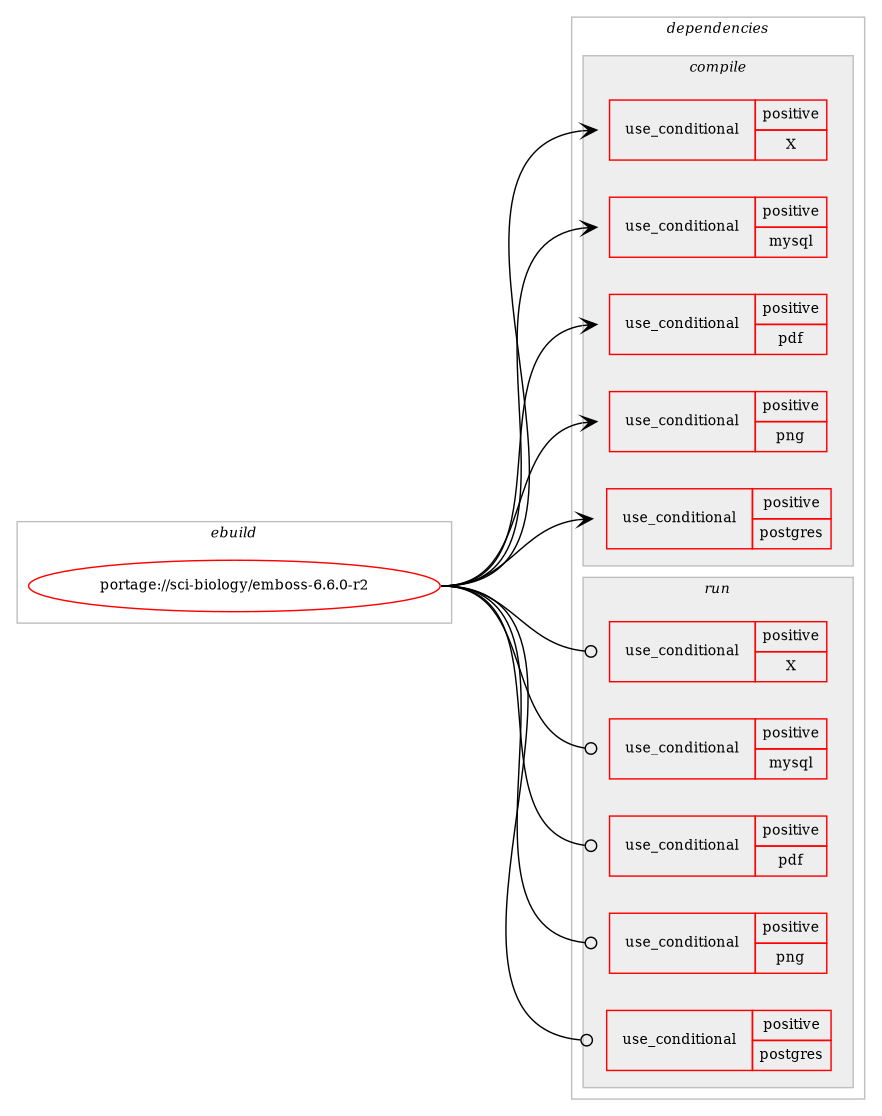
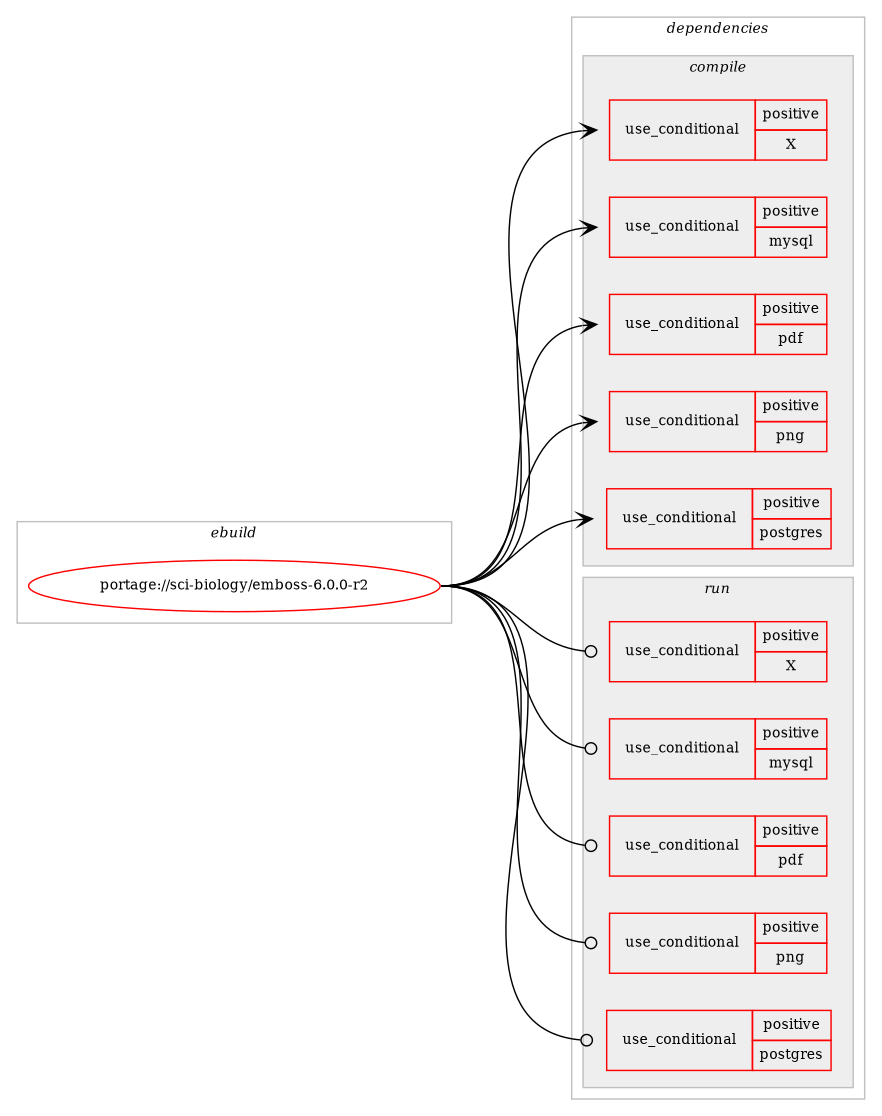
  digraph {
    compound=true
    concentrate=true
    fontname="DejaVu Serif"
    fontsize=10
    newrank=true
    rankdir=LR
    ranksep=1.5
    node [color=red fontname="DejaVu Serif" fontsize=10 shape=none]
    edge [arrowhead=vee headport=w style=solid tailport=e weight=20 fontname="DejaVu Serif"]
-   n1 [label="portage://sci-biology/emboss-6.6.0-r2" width=4 shape=""]
+   n1 [label="portage://sci-biology/emboss-6.0.0-r2" width=4 shape=""]
    n2 [label=<<TABLE BORDER="0" CELLBORDER="1" CELLSPACING="0" CELLPADDING="4"><TR><TD ROWSPAN="3" CELLPADDING="10">use_conditional</TD></TR><TR><TD>positive</TD></TR><TR><TD>X</TD></TR></TABLE>>]
    n3 [label=<<TABLE BORDER="0" CELLBORDER="1" CELLSPACING="0" CELLPADDING="4"><TR><TD ROWSPAN="3" CELLPADDING="10">use_conditional</TD></TR><TR><TD>positive</TD></TR><TR><TD>mysql</TD></TR></TABLE>>]
    n4 [label=<<TABLE BORDER="0" CELLBORDER="1" CELLSPACING="0" CELLPADDING="4"><TR><TD ROWSPAN="3" CELLPADDING="10">use_conditional</TD></TR><TR><TD>positive</TD></TR><TR><TD>pdf</TD></TR></TABLE>>]
    n5 [label=<<TABLE BORDER="0" CELLBORDER="1" CELLSPACING="0" CELLPADDING="4"><TR><TD ROWSPAN="3" CELLPADDING="10">use_conditional</TD></TR><TR><TD>positive</TD></TR><TR><TD>png</TD></TR></TABLE>>]
    n6 [label=<<TABLE BORDER="0" CELLBORDER="1" CELLSPACING="0" CELLPADDING="4"><TR><TD ROWSPAN="3" CELLPADDING="10">use_conditional</TD></TR><TR><TD>positive</TD></TR><TR><TD>postgres</TD></TR></TABLE>>]
    n7 [label=<<TABLE BORDER="0" CELLBORDER="1" CELLSPACING="0" CELLPADDING="4"><TR><TD ROWSPAN="3" CELLPADDING="10">use_conditional</TD></TR><TR><TD>positive</TD></TR><TR><TD>X</TD></TR></TABLE>>]
    n8 [label=<<TABLE BORDER="0" CELLBORDER="1" CELLSPACING="0" CELLPADDING="4"><TR><TD ROWSPAN="3" CELLPADDING="10">use_conditional</TD></TR><TR><TD>positive</TD></TR><TR><TD>mysql</TD></TR></TABLE>>]
    n9 [label=<<TABLE BORDER="0" CELLBORDER="1" CELLSPACING="0" CELLPADDING="4"><TR><TD ROWSPAN="3" CELLPADDING="10">use_conditional</TD></TR><TR><TD>positive</TD></TR><TR><TD>pdf</TD></TR></TABLE>>]
    n10 [label=<<TABLE BORDER="0" CELLBORDER="1" CELLSPACING="0" CELLPADDING="4"><TR><TD ROWSPAN="3" CELLPADDING="10">use_conditional</TD></TR><TR><TD>positive</TD></TR><TR><TD>png</TD></TR></TABLE>>]
    n11 [label=<<TABLE BORDER="0" CELLBORDER="1" CELLSPACING="0" CELLPADDING="4"><TR><TD ROWSPAN="3" CELLPADDING="10">use_conditional</TD></TR><TR><TD>positive</TD></TR><TR><TD>postgres</TD></TR></TABLE>>]
    subgraph cluster_1 {
      color=gray
      label=<<i>ebuild</i>>
      rank=same
      n1
    }
    subgraph cluster_2 {
      color=gray
      label=<<i>dependencies</i>>
      subgraph cluster_3 {
        color=gray
        fillcolor="#eeeeee"
        label=<<i>compile</i>>
        style=filled
        subgraph sub_4 {
          color=gray
          fillcolor="#eeeeee"
          label=<<i>compile</i>>
          style=filled
          n2
        }
        subgraph sub_5 {
          color=gray
          fillcolor="#eeeeee"
          label=<<i>compile</i>>
          style=filled
          n3
        }
        subgraph sub_6 {
          color=gray
          fillcolor="#eeeeee"
          label=<<i>compile</i>>
          style=filled
          n4
        }
        subgraph sub_7 {
          color=gray
          fillcolor="#eeeeee"
          label=<<i>compile</i>>
          style=filled
          n5
        }
        subgraph sub_8 {
          color=gray
          fillcolor="#eeeeee"
          label=<<i>compile</i>>
          style=filled
          n6
        }
      }
      subgraph cluster_9 {
        color=gray
        fillcolor="#eeeeee"
        label=<<i>compile and run</i>>
        style=filled
      }
      subgraph cluster_10 {
        color=gray
        fillcolor="#eeeeee"
        label=<<i>run</i>>
        style=filled
        subgraph sub_11 {
          color=gray
          fillcolor="#eeeeee"
          label=<<i>run</i>>
          style=filled
          n7
        }
        subgraph sub_12 {
          color=gray
          fillcolor="#eeeeee"
          label=<<i>run</i>>
          style=filled
          n8
        }
        subgraph sub_13 {
          color=gray
          fillcolor="#eeeeee"
          label=<<i>run</i>>
          style=filled
          n9
        }
        subgraph sub_14 {
          color=gray
          fillcolor="#eeeeee"
          label=<<i>run</i>>
          style=filled
          n10
        }
        subgraph sub_15 {
          color=gray
          fillcolor="#eeeeee"
          label=<<i>run</i>>
          style=filled
          n11
        }
      }
    }
    subgraph cluster_16 {
      color=gray
      label=<<i>candidates</i>>
      rank=same
    }
    n1 -> n2
    n1 -> n3
    n1 -> n4
    n1 -> n5
    n1 -> n6
    n1 -> n7 [arrowhead=odot]
    n1 -> n8 [arrowhead=odot]
    n1 -> n9 [arrowhead=odot]
    n1 -> n10 [arrowhead=odot]
    n1 -> n11 [arrowhead=odot]
  }
